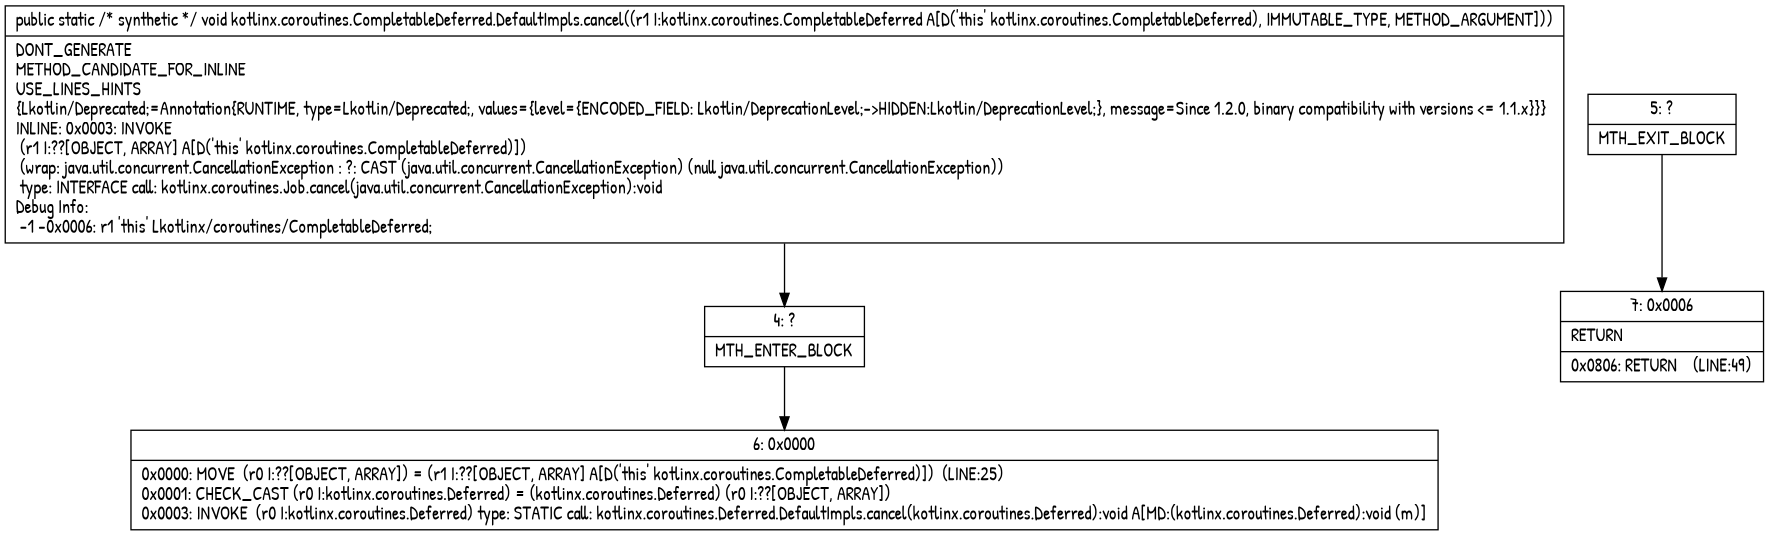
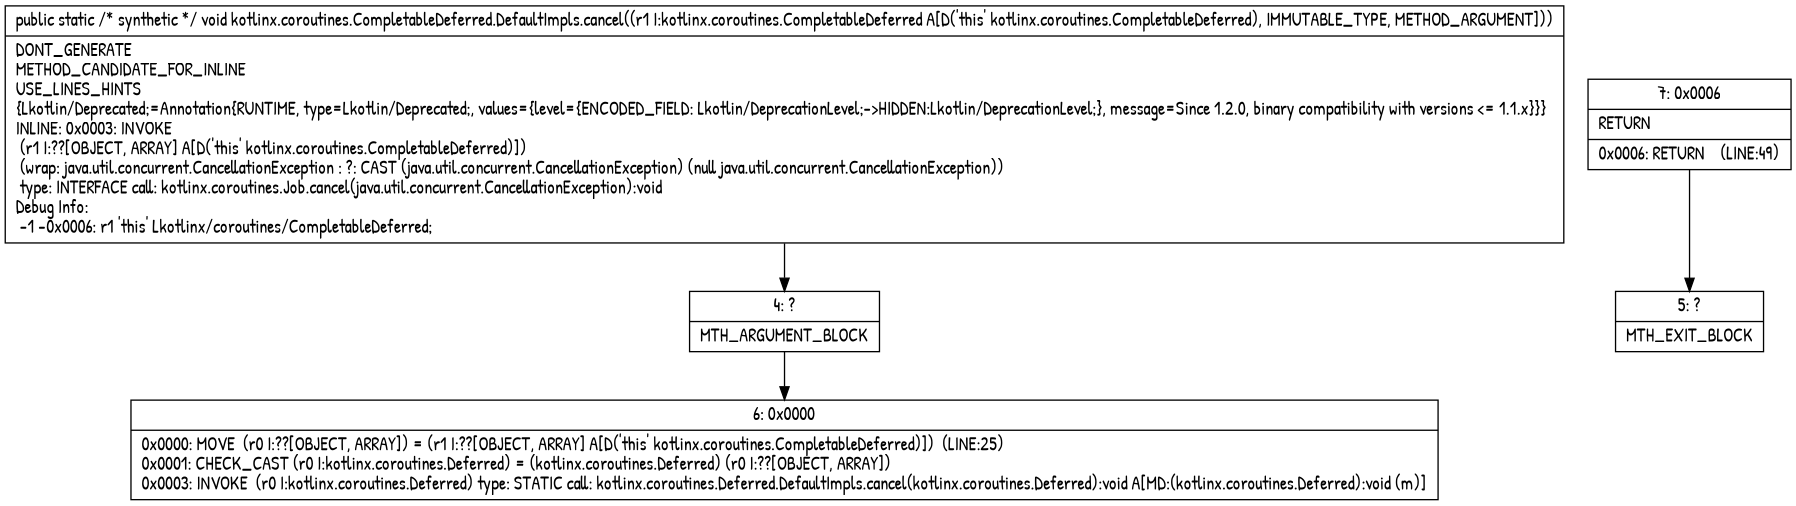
  digraph {
    fontname="Patrick Hand"
    node [fontname="Patrick Hand" shape=record]
    edge [fontname="Patrick Hand"]
-   n1 [label="{4\:\ ?|MTH_ENTER_BLOCK\l}"]
+   n1 [label="{4\:\ ?|MTH_ARGUMENT_BLOCK\l}"]
    n2 [label="{6\:\ 0x0000|0x0000: MOVE  (r0 I:??[OBJECT, ARRAY]) = (r1 I:??[OBJECT, ARRAY] A[D('this' kotlinx.coroutines.CompletableDeferred)])  (LINE:25)\l0x0001: CHECK_CAST (r0 I:kotlinx.coroutines.Deferred) = (kotlinx.coroutines.Deferred) (r0 I:??[OBJECT, ARRAY]) \l0x0003: INVOKE  (r0 I:kotlinx.coroutines.Deferred) type: STATIC call: kotlinx.coroutines.Deferred.DefaultImpls.cancel(kotlinx.coroutines.Deferred):void A[MD:(kotlinx.coroutines.Deferred):void (m)]\l}"]
-   n3 [label="{7\:\ 0x0006|RETURN\l|0x0806: RETURN    (LINE:49)\l}"]
+   n3 [label="{7\:\ 0x0006|RETURN\l|0x0006: RETURN    (LINE:49)\l}"]
    n4 [label="{5\:\ ?|MTH_EXIT_BLOCK\l}"]
    n5 [label="{public static \/* synthetic *\/ void kotlinx.coroutines.CompletableDeferred.DefaultImpls.cancel((r1 I:kotlinx.coroutines.CompletableDeferred A[D('this' kotlinx.coroutines.CompletableDeferred), IMMUTABLE_TYPE, METHOD_ARGUMENT]))  | DONT_GENERATE\lMETHOD_CANDIDATE_FOR_INLINE\lUSE_LINES_HINTS\l\{Lkotlin\/Deprecated;=Annotation\{RUNTIME, type=Lkotlin\/Deprecated;, values=\{level=\{ENCODED_FIELD: Lkotlin\/DeprecationLevel;\-\>HIDDEN:Lkotlin\/DeprecationLevel;\}, message=Since 1.2.0, binary compatibility with versions \<= 1.1.x\}\}\}\lINLINE: 0x0003: INVOKE  \l  (r1 I:??[OBJECT, ARRAY] A[D('this' kotlinx.coroutines.CompletableDeferred)])\l  (wrap: java.util.concurrent.CancellationException : ?: CAST (java.util.concurrent.CancellationException) (null java.util.concurrent.CancellationException))\l type: INTERFACE call: kotlinx.coroutines.Job.cancel(java.util.concurrent.CancellationException):void\lDebug Info:\l  \-1 \-0x0006: r1 'this' Lkotlinx\/coroutines\/CompletableDeferred;\l}"]
    n1 -> n2
-   n4 -> n3
+   n3 -> n4
    n5 -> n1
  }
